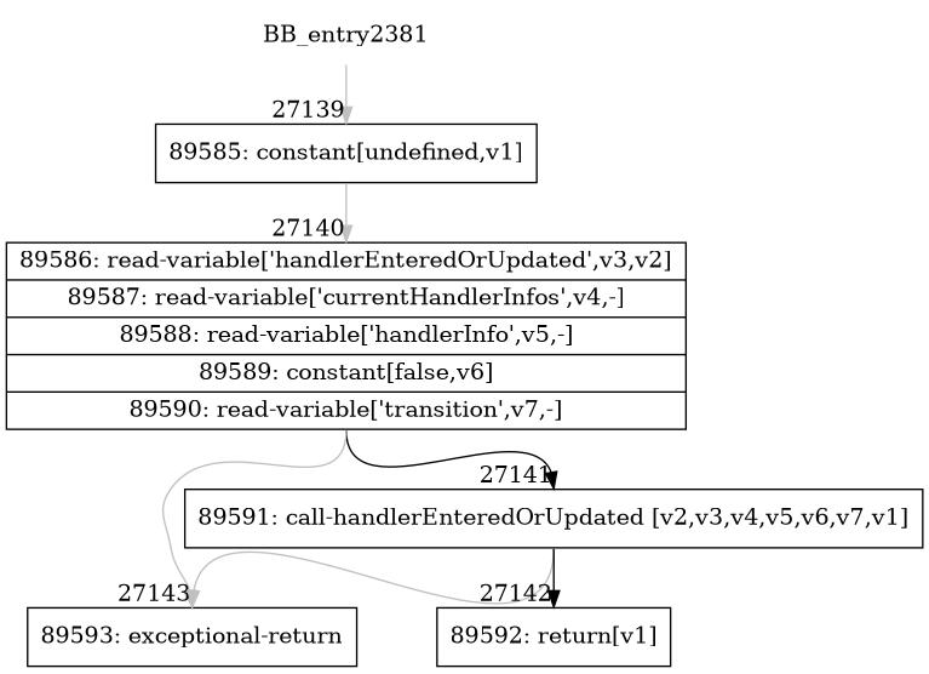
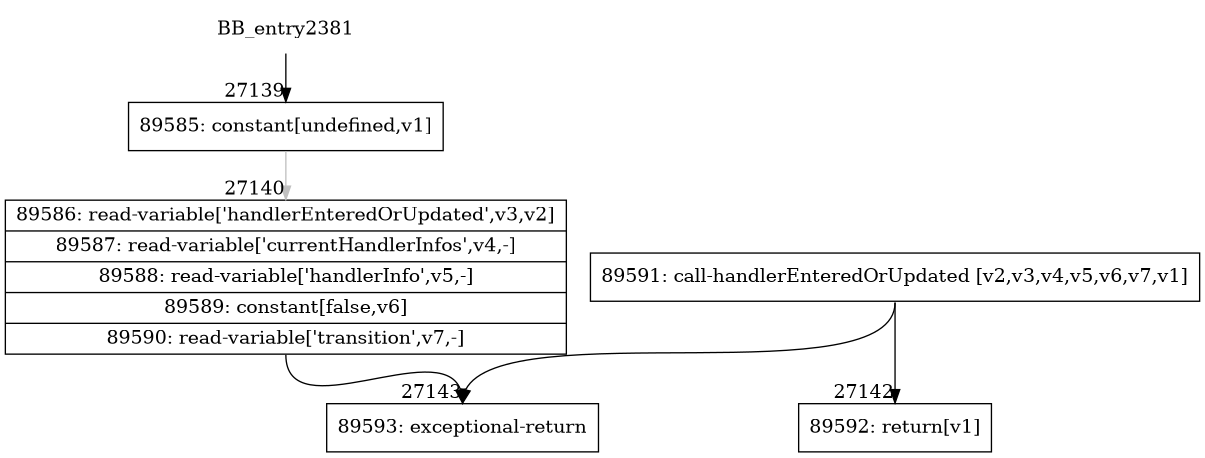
  digraph {
    rankdir=TD
    node [shape=record]
    edge [headport=n tailport=s]
    BB_entry2381 [shape=none]
    n2 [label="{89585: constant[undefined,v1]}"]
    n3 [label="{89586: read-variable['handlerEnteredOrUpdated',v3,v2]|89587: read-variable['currentHandlerInfos',v4,-]|89588: read-variable['handlerInfo',v5,-]|89589: constant[false,v6]|89590: read-variable['transition',v7,-]}"]
    n4 [label="{89591: call-handlerEnteredOrUpdated [v2,v3,v4,v5,v6,v7,v1]}"]
    n5 [label="{89593: exceptional-return}"]
    n6 [label="{89592: return[v1]}"]
-   BB_entry2381 -> n2 [headlabel="    27139" color=gray]
+   BB_entry2381 -> n2 [headlabel="    27139"]
    n2 -> n3 [color=gray headlabel="      27140"]
-   n3 -> n4 [headlabel="      27141"]
-   n3 -> n5 [color=gray headlabel="      27143"]
-   n4 -> n5 [color=gray]
+   n3 -> n5 [color=black headlabel="      27143"]
+   n4 -> n5 [color=black]
    n4 -> n6 [headlabel="      27142"]
  }
